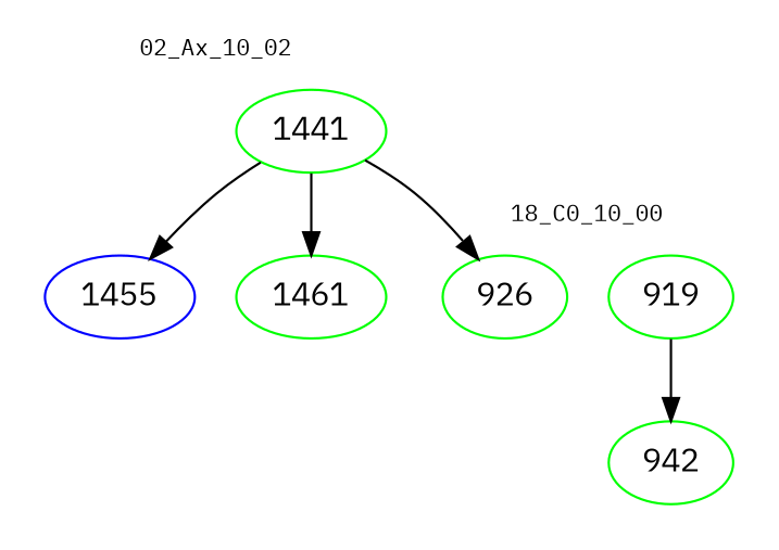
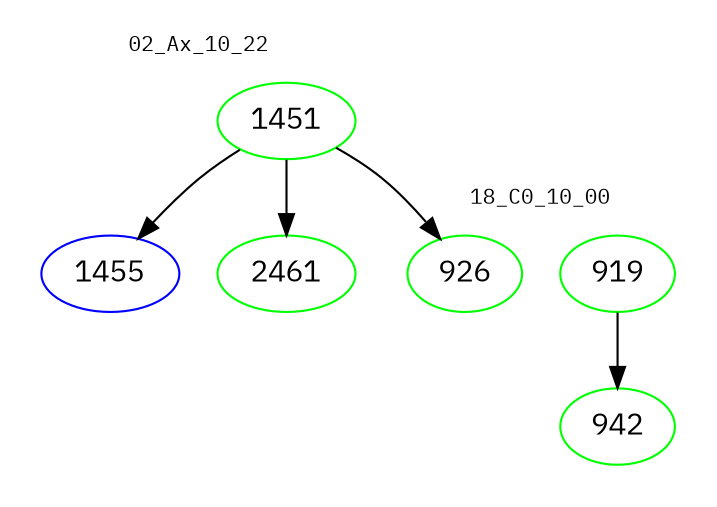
  digraph {
    fontname="IBM Plex Mono"
    node [color=green fontname="IBM Plex Mono"]
    edge [color=black fontname="IBM Plex Mono"]
-   n1 [label=1441]
+   n1 [label=1451]
    n2 [color=blue label=1455]
-   n3 [label=1461]
+   n3 [label=2461]
    n4 [label=919]
    n5 [label=926]
    n6 [label=942]
    subgraph cluster_1 {
      color=white
      fontsize=10
-     label="02_Ax_10_02"
+     label="02_Ax_10_22"
      n1
      n2
      n3
    }
    subgraph cluster_2 {
      color=white
      fontsize=10
      label="18_C0_10_00"
      n4
      n5
      n6
    }
    n1 -> n2
    n1 -> n3
    n1 -> n5
    n4 -> n6
  }
